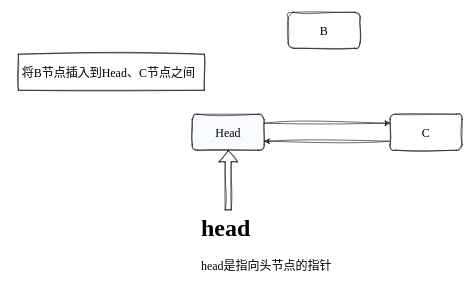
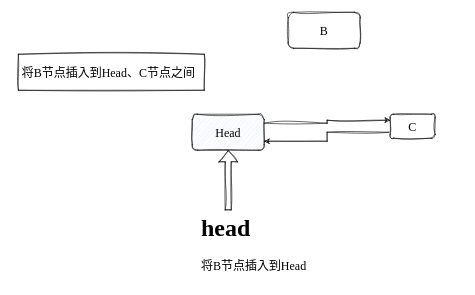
  <mxCell id="0" />
  <mxCell id="1" parent="0" />
  <mxCell id="2" style="edgeStyle=orthogonalEdgeStyle;rounded=0;sketch=1;hachureGap=4;jiggle=2;curveFitting=1;orthogonalLoop=1;jettySize=auto;html=1;exitX=1;exitY=0.25;exitDx=0;exitDy=0;entryX=0;entryY=0.25;entryDx=0;entryDy=0;fontFamily=Architects Daughter;fontSource=https%3A%2F%2Ffonts.googleapis.com%2Fcss%3Ffamily%3DArchitects%2BDaughter;fontSize=16;" edge="1" parent="1" source="3" target="5"><mxGeometry relative="1" as="geometry" /></mxCell>
  <mxCell id="3" value="Head" style="rounded=1;whiteSpace=wrap;html=1;hachureGap=4;fontFamily=Architects Daughter;fontSource=https%3A%2F%2Ffonts.googleapis.com%2Fcss%3Ffamily%3DArchitects%2BDaughter;fontSize=20;sketch=1;curveFitting=1;jiggle=2;fillColor=#dae8fc;" vertex="1" parent="1"><mxGeometry x="320" y="190" width="120" height="60" as="geometry" /></mxCell>
  <mxCell id="4" style="edgeStyle=orthogonalEdgeStyle;rounded=0;sketch=1;hachureGap=4;jiggle=2;curveFitting=1;orthogonalLoop=1;jettySize=auto;html=1;exitX=0;exitY=0.75;exitDx=0;exitDy=0;entryX=1;entryY=0.75;entryDx=0;entryDy=0;fontFamily=Architects Daughter;fontSource=https%3A%2F%2Ffonts.googleapis.com%2Fcss%3Ffamily%3DArchitects%2BDaughter;fontSize=16;" edge="1" parent="1" source="5" target="3"><mxGeometry relative="1" as="geometry" /></mxCell>
- <mxCell id="5" value="C" style="whiteSpace=wrap;html=1;fontSize=20;fontFamily=Architects Daughter;rounded=1;hachureGap=4;fontSource=https%3A%2F%2Ffonts.googleapis.com%2Fcss%3Ffamily%3DArchitects%2BDaughter;sketch=1;curveFitting=1;jiggle=2;" vertex="1" parent="1"><mxGeometry x="650" y="190" width="120" height="60" as="geometry" /></mxCell>
+ <mxCell id="5" value="C" style="whiteSpace=wrap;html=1;fontSize=20;fontFamily=Architects Daughter;rounded=1;hachureGap=4;fontSource=https%3A%2F%2Ffonts.googleapis.com%2Fcss%3Ffamily%3DArchitects%2BDaughter;sketch=1;curveFitting=1;jiggle=2;" vertex="1" parent="1"><mxGeometry x="650" y="190" width="75" height="40" as="geometry" /></mxCell>
  <mxCell id="6" value="B" style="rounded=1;whiteSpace=wrap;html=1;sketch=1;hachureGap=4;jiggle=2;curveFitting=1;fontFamily=Architects Daughter;fontSource=https%3A%2F%2Ffonts.googleapis.com%2Fcss%3Ffamily%3DArchitects%2BDaughter;fontSize=20;" vertex="1" parent="1"><mxGeometry x="480" y="20" width="120" height="60" as="geometry" /></mxCell>
  <mxCell id="7" value="" style="rounded=0;whiteSpace=wrap;html=1;sketch=1;hachureGap=4;jiggle=2;curveFitting=1;fontFamily=Architects Daughter;fontSource=https%3A%2F%2Ffonts.googleapis.com%2Fcss%3Ffamily%3DArchitects%2BDaughter;fontSize=20;movable=1;resizable=1;rotatable=1;deletable=1;editable=1;locked=0;connectable=1;" vertex="1" parent="1"><mxGeometry x="30" y="90" width="310" height="60" as="geometry" /></mxCell>
  <mxCell id="8" value="" style="shape=flexArrow;endArrow=classic;html=1;rounded=0;sketch=1;hachureGap=4;jiggle=2;curveFitting=1;fontFamily=Architects Daughter;fontSource=https%3A%2F%2Ffonts.googleapis.com%2Fcss%3Ffamily%3DArchitects%2BDaughter;fontSize=16;entryX=0.5;entryY=1;entryDx=0;entryDy=0;" edge="1" parent="1" target="3"><mxGeometry width="50" height="50" relative="1" as="geometry"><mxPoint x="380" y="350" as="sourcePoint" /><mxPoint x="360" y="310" as="targetPoint" /></mxGeometry></mxCell>
  <mxCell id="9" value="&lt;font face=&quot;Comic Sans MS&quot;&gt;将B节点插入到Head、C节点之间&lt;/font&gt;" style="text;html=1;align=center;verticalAlign=middle;resizable=1;points=[];autosize=1;strokeColor=none;fillColor=none;fontSize=20;fontFamily=Architects Daughter;movable=1;rotatable=1;deletable=1;editable=1;locked=0;connectable=1;" vertex="1" parent="1"><mxGeometry x="20" y="100" width="320" height="40" as="geometry" /></mxCell>
- <mxCell id="10" value="&lt;h1&gt;head&lt;/h1&gt;&lt;div&gt;head是指向头节点的指针&lt;/div&gt;" style="text;html=1;strokeColor=none;fillColor=none;spacing=5;spacingTop=-20;whiteSpace=wrap;overflow=hidden;rounded=0;fontSize=20;fontFamily=Architects Daughter;" vertex="1" parent="1"><mxGeometry x="330" y="340" width="230" height="130" as="geometry" /></mxCell>
+ <mxCell id="10" value="&lt;h1&gt;head&lt;/h1&gt;&lt;div&gt;将B节点插入到Head&lt;/div&gt;" style="text;html=1;strokeColor=none;fillColor=none;spacing=5;spacingTop=-20;whiteSpace=wrap;overflow=hidden;rounded=0;fontSize=20;fontFamily=Architects Daughter;" vertex="1" parent="1"><mxGeometry x="330" y="340" width="230" height="130" as="geometry" /></mxCell>
